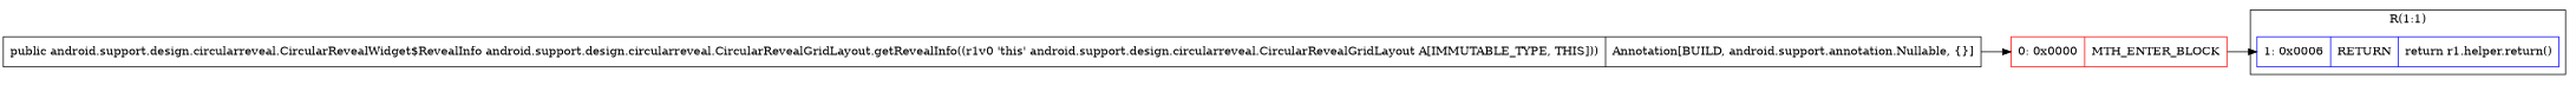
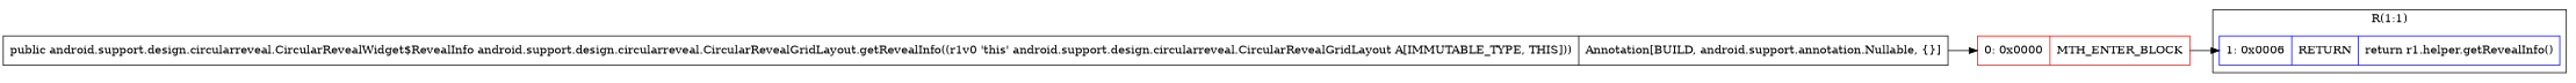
  digraph {
    rankdir=LR
    node [shape=record]
-   n1 [color=blue label="{1\:\ 0x0006|RETURN\l|return r1.helper.return()\l}"]
+   n1 [color=blue label="{1\:\ 0x0006|RETURN\l|return r1.helper.getRevealInfo()\l}"]
    n2 [color=red label="{0\:\ 0x0000|MTH_ENTER_BLOCK\l}"]
    n3 [label="{public android.support.design.circularreveal.CircularRevealWidget$RevealInfo android.support.design.circularreveal.CircularRevealGridLayout.getRevealInfo((r1v0 'this' android.support.design.circularreveal.CircularRevealGridLayout A[IMMUTABLE_TYPE, THIS]))  | Annotation[BUILD, android.support.annotation.Nullable, \{\}]\l}"]
    subgraph cluster_1 {
      label="R(1:1)"
      n1
    }
    n2 -> n1
    n3 -> n2
  }
